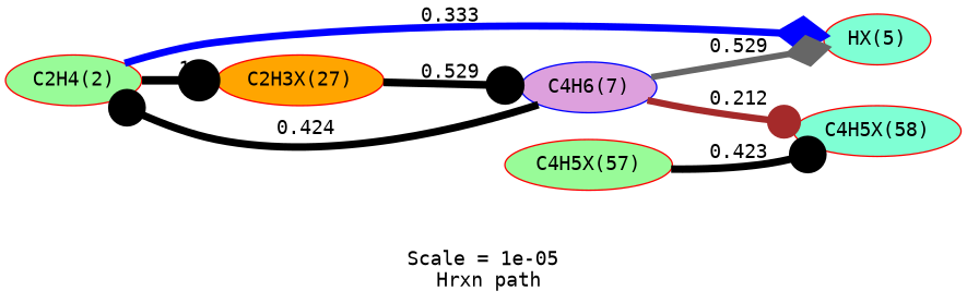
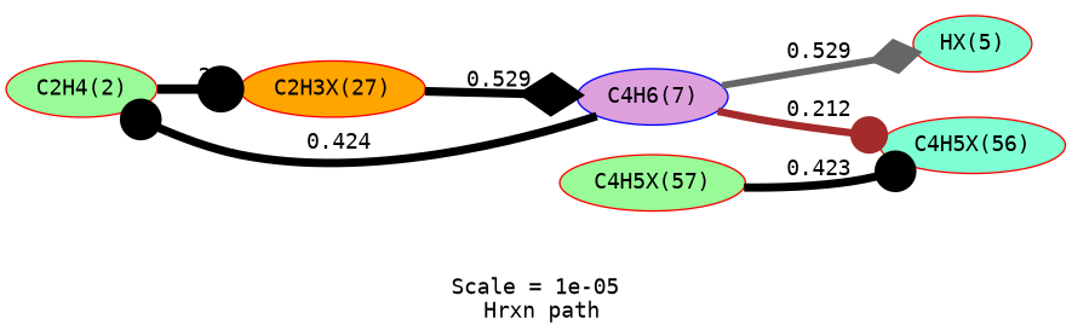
  digraph {
    fontname="DejaVu Sans Mono"
    label="Scale = 1e-05\l Hrxn path"
    rankdir=LR
    node [color=red fillcolor=palegreen fontname="DejaVu Sans Mono" style=filled]
    edge [arrowhead=dot arrowsize=2.68 color=black fontname="DejaVu Sans Mono" style="setlinewidth(5.35)"]
    n1 [label="C2H4(2)"]
    n2 [fillcolor=aquamarine label="HX(5)"]
    n3 [fillcolor=orange label="C2H3X(27)"]
    n4 [color=blue fillcolor=plum label="C4H6(7)"]
-   n5 [fillcolor=aquamarine label="C4H5X(58)"]
+   n5 [fillcolor=aquamarine label="C4H5X(56)"]
    n6 [label="C4H5X(57)"]
-   n1 -> n2 [arrowhead=diamond arrowsize=2.59 color=blue label=" 0.333" style="setlinewidth(5.17)"]
-   n1 -> n3 [arrowsize=3 label=" 1" style="setlinewidth(6)"]
-   n3 -> n4 [arrowsize=2.76 label=" 0.529" style="setlinewidth(5.52)"]
+   n1 -> n3 [arrowsize=3 label=" 3" style="setlinewidth(6)"]
+   n3 -> n4 [arrowhead=diamond arrowsize=2.76 label=" 0.529" style="setlinewidth(5.52)"]
    n4 -> n1 [label=" 0.424"]
    n4 -> n2 [arrowhead=diamond arrowsize=2.22 color=gray40 label=" 0.529" style="setlinewidth(4.44)"]
    n4 -> n5 [arrowsize=2.41 color=brown label=" 0.212" style="setlinewidth(4.83)"]
    n6 -> n5 [label=" 0.423"]
  }
